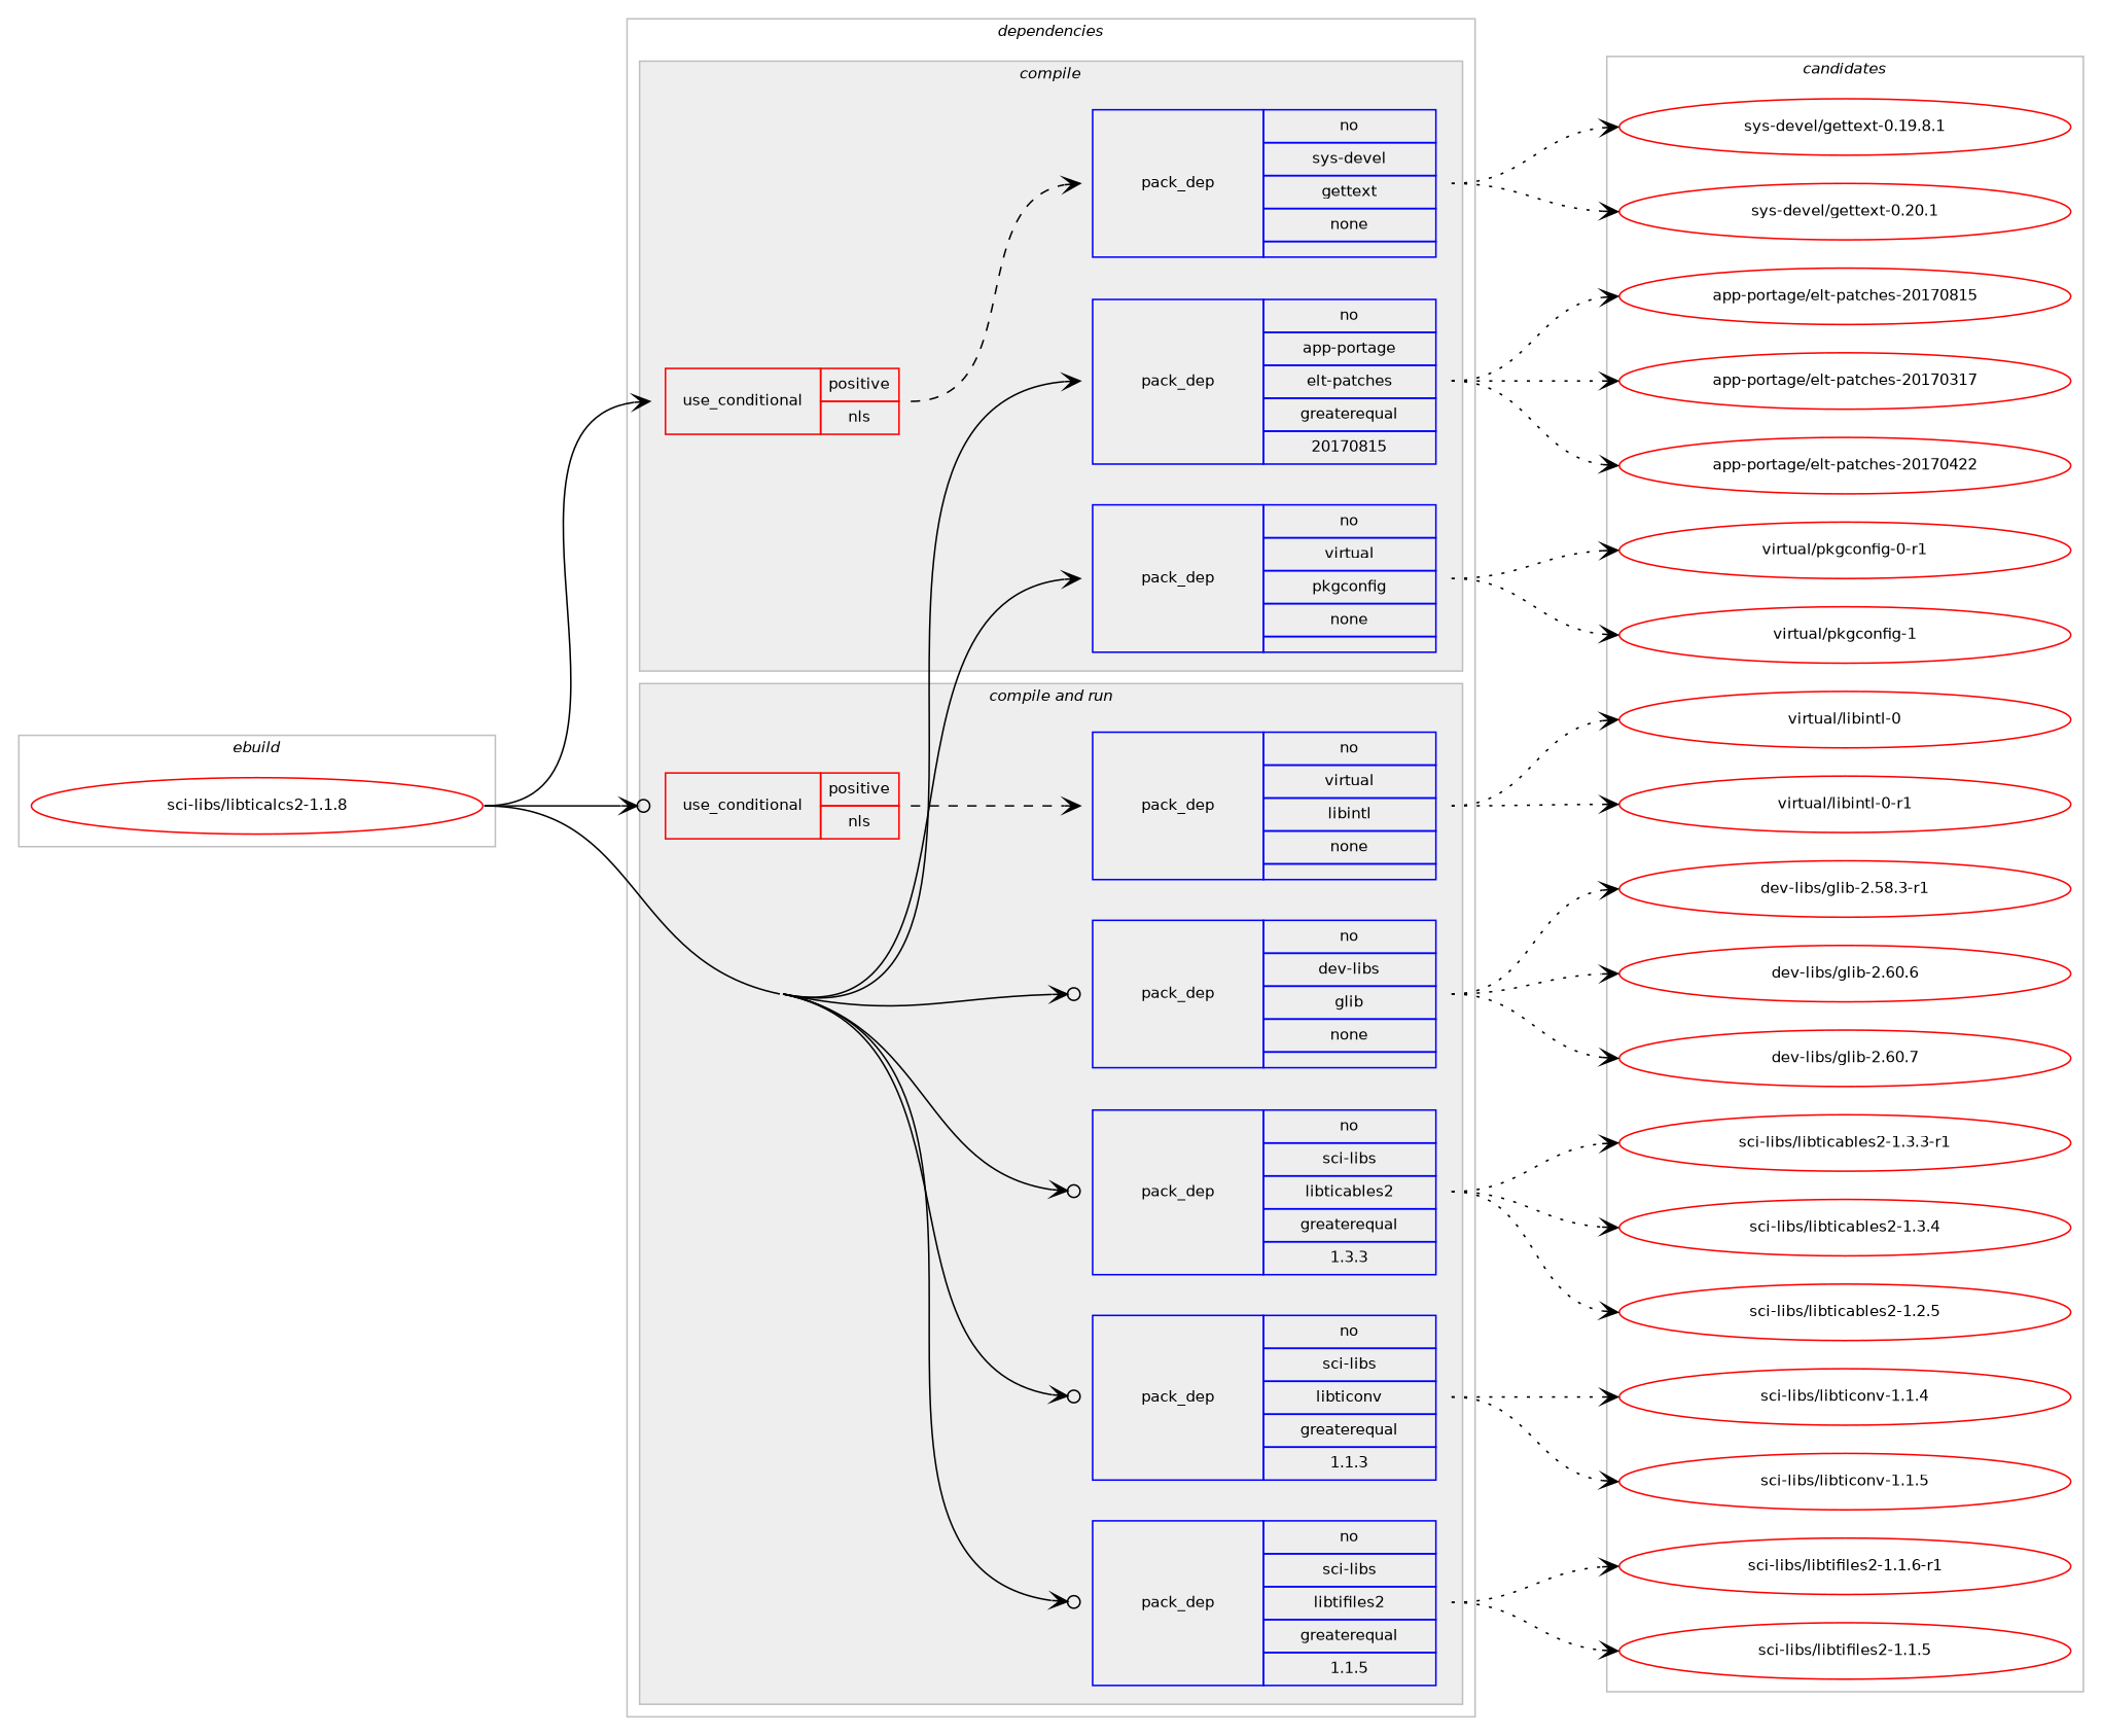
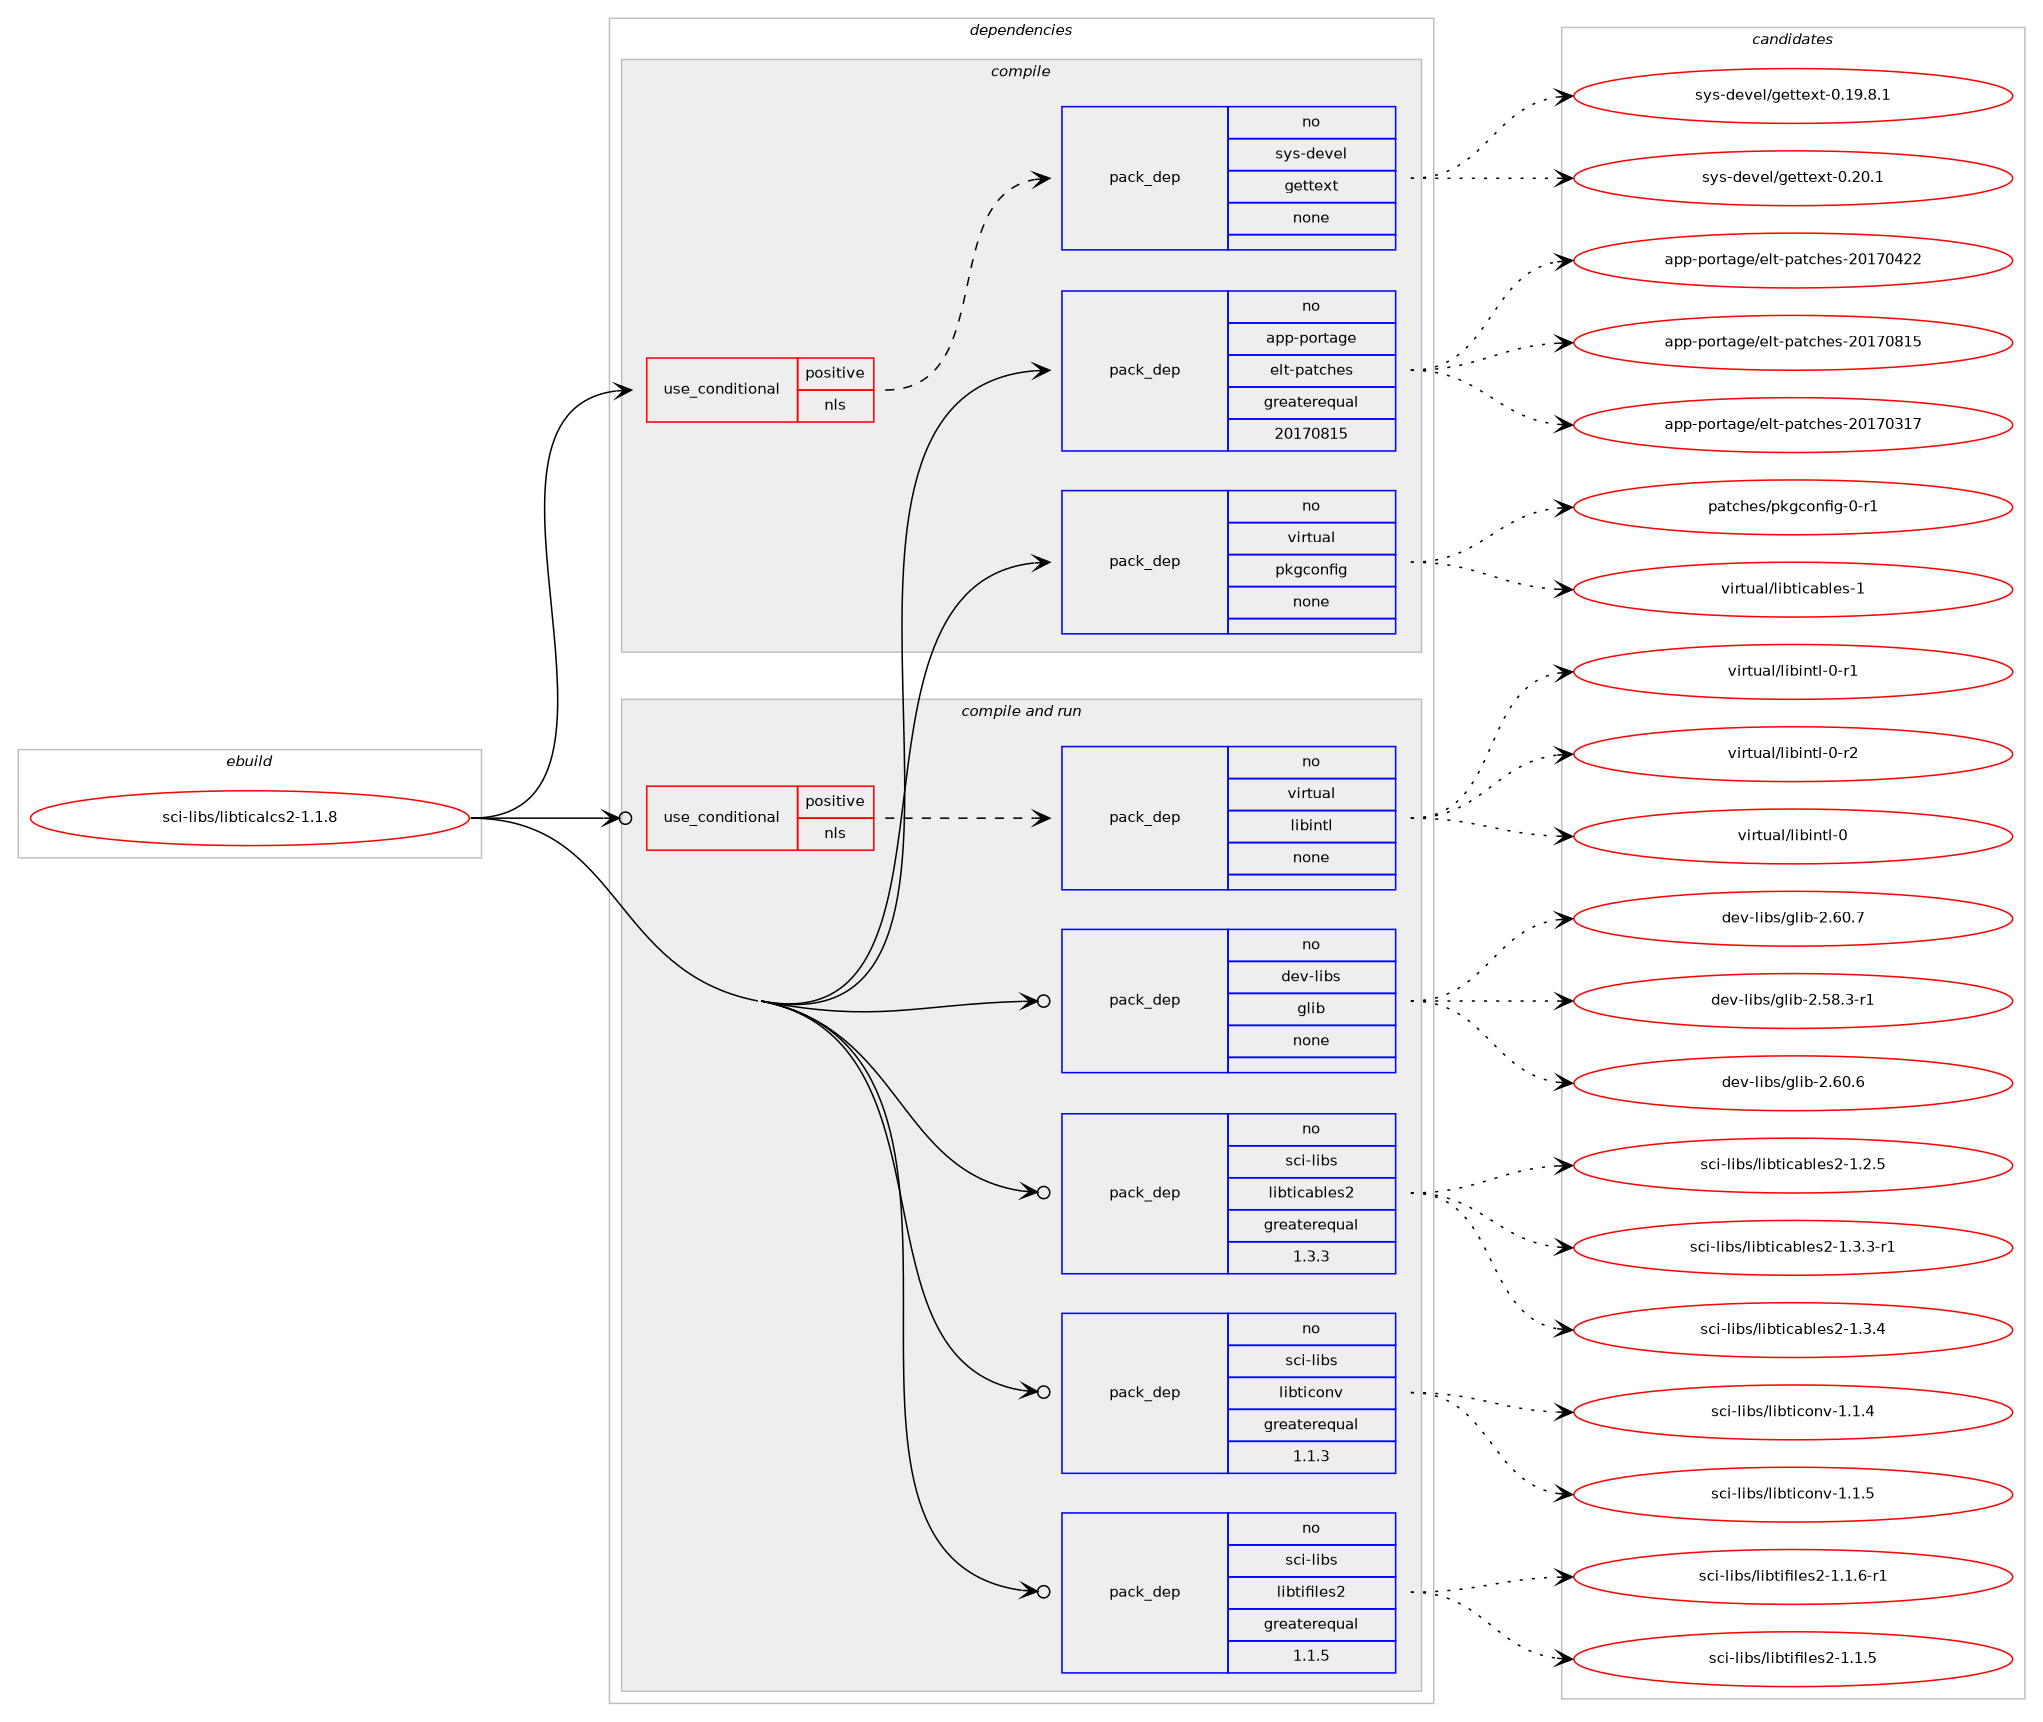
  digraph {
    compound=true
    concentrate=true
    fontname=Helvetica
    fontsize=10
    newrank=true
    rankdir=LR
    ranksep=1.5
    node [color=red fontname=Helvetica fontsize=10]
    edge [arrowhead=vee headport=w style=dotted tailport=e weight=100]
    n1 [label="sci-libs/libticalcs2-1.1.8" width=4]
    n2 [color=blue label=<<TABLE BORDER="0" CELLBORDER="1" CELLSPACING="0" CELLPADDING="4" WIDTH="220"><TR><TD ROWSPAN="6" CELLPADDING="30">pack_dep</TD></TR><TR><TD WIDTH="110">no</TD></TR><TR><TD>sys-devel</TD></TR><TR><TD>gettext</TD></TR><TR><TD>none</TD></TR><TR><TD></TD></TR></TABLE>> shape=none]
    n3 [label=<<TABLE BORDER="0" CELLBORDER="1" CELLSPACING="0" CELLPADDING="4"><TR><TD ROWSPAN="3" CELLPADDING="10">use_conditional</TD></TR><TR><TD>positive</TD></TR><TR><TD>nls</TD></TR></TABLE>> shape=none]
    n4 [color=blue label=<<TABLE BORDER="0" CELLBORDER="1" CELLSPACING="0" CELLPADDING="4" WIDTH="220"><TR><TD ROWSPAN="6" CELLPADDING="30">pack_dep</TD></TR><TR><TD WIDTH="110">no</TD></TR><TR><TD>app-portage</TD></TR><TR><TD>elt-patches</TD></TR><TR><TD>greaterequal</TD></TR><TR><TD>20170815</TD></TR></TABLE>> shape=none]
    n5 [color=blue label=<<TABLE BORDER="0" CELLBORDER="1" CELLSPACING="0" CELLPADDING="4" WIDTH="220"><TR><TD ROWSPAN="6" CELLPADDING="30">pack_dep</TD></TR><TR><TD WIDTH="110">no</TD></TR><TR><TD>virtual</TD></TR><TR><TD>pkgconfig</TD></TR><TR><TD>none</TD></TR><TR><TD></TD></TR></TABLE>> shape=none]
    n6 [color=blue label=<<TABLE BORDER="0" CELLBORDER="1" CELLSPACING="0" CELLPADDING="4" WIDTH="220"><TR><TD ROWSPAN="6" CELLPADDING="30">pack_dep</TD></TR><TR><TD WIDTH="110">no</TD></TR><TR><TD>virtual</TD></TR><TR><TD>libintl</TD></TR><TR><TD>none</TD></TR><TR><TD></TD></TR></TABLE>> shape=none]
    n7 [label=<<TABLE BORDER="0" CELLBORDER="1" CELLSPACING="0" CELLPADDING="4"><TR><TD ROWSPAN="3" CELLPADDING="10">use_conditional</TD></TR><TR><TD>positive</TD></TR><TR><TD>nls</TD></TR></TABLE>> shape=none]
    n8 [color=blue label=<<TABLE BORDER="0" CELLBORDER="1" CELLSPACING="0" CELLPADDING="4" WIDTH="220"><TR><TD ROWSPAN="6" CELLPADDING="30">pack_dep</TD></TR><TR><TD WIDTH="110">no</TD></TR><TR><TD>dev-libs</TD></TR><TR><TD>glib</TD></TR><TR><TD>none</TD></TR><TR><TD></TD></TR></TABLE>> shape=none]
    n9 [color=blue label=<<TABLE BORDER="0" CELLBORDER="1" CELLSPACING="0" CELLPADDING="4" WIDTH="220"><TR><TD ROWSPAN="6" CELLPADDING="30">pack_dep</TD></TR><TR><TD WIDTH="110">no</TD></TR><TR><TD>sci-libs</TD></TR><TR><TD>libticables2</TD></TR><TR><TD>greaterequal</TD></TR><TR><TD>1.3.3</TD></TR></TABLE>> shape=none]
    n10 [color=blue label=<<TABLE BORDER="0" CELLBORDER="1" CELLSPACING="0" CELLPADDING="4" WIDTH="220"><TR><TD ROWSPAN="6" CELLPADDING="30">pack_dep</TD></TR><TR><TD WIDTH="110">no</TD></TR><TR><TD>sci-libs</TD></TR><TR><TD>libticonv</TD></TR><TR><TD>greaterequal</TD></TR><TR><TD>1.1.3</TD></TR></TABLE>> shape=none]
    n11 [color=blue label=<<TABLE BORDER="0" CELLBORDER="1" CELLSPACING="0" CELLPADDING="4" WIDTH="220"><TR><TD ROWSPAN="6" CELLPADDING="30">pack_dep</TD></TR><TR><TD WIDTH="110">no</TD></TR><TR><TD>sci-libs</TD></TR><TR><TD>libtifiles2</TD></TR><TR><TD>greaterequal</TD></TR><TR><TD>1.1.5</TD></TR></TABLE>> shape=none]
    n12 [label="sys-devel/gettext-0.19.8.1" width=4]
    n13 [label="sys-devel/gettext-0.20.1" width=4]
    n14 [label="app-portage/elt-patches-20170317" width=4]
    n15 [label="app-portage/elt-patches-20170422" width=4]
    n16 [label="app-portage/elt-patches-20170815" width=4]
-   n17 [label="virtual/pkgconfig-0-r1" width=4]
-   n18 [label="virtual/pkgconfig-1" width=4]
+   n17 [label="patches/pkgconfig-0-r1" width=4]
+   n18 [label="virtual/libticables-1" width=4]
    n19 [label="virtual/libintl-0" width=4]
    n20 [label="virtual/libintl-0-r1" width=4]
+   n21 [label="virtual/libintl-0-r2" width=4]
    n22 [label="dev-libs/glib-2.58.3-r1" width=4]
    n23 [label="dev-libs/glib-2.60.6" width=4]
    n24 [label="dev-libs/glib-2.60.7" width=4]
    n25 [label="sci-libs/libticables2-1.3.3-r1" width=4]
    n26 [label="sci-libs/libticables2-1.3.4" width=4]
    n27 [label="sci-libs/libticables2-1.2.5" width=4]
    n28 [label="sci-libs/libticonv-1.1.4" width=4]
    n29 [label="sci-libs/libticonv-1.1.5" width=4]
    n30 [label="sci-libs/libtifiles2-1.1.6-r1" width=4]
    n31 [label="sci-libs/libtifiles2-1.1.5" width=4]
    subgraph cluster_1 {
      color=gray
      label=<<i>ebuild</i>>
      rank=same
      n1
    }
    subgraph cluster_2 {
      color=gray
      label=<<i>dependencies</i>>
      subgraph cluster_3 {
        color=gray
        fillcolor="#eeeeee"
        label=<<i>compile</i>>
        style=filled
        subgraph sub_4 {
          color=gray
          fillcolor="#eeeeee"
          label=<<i>compile</i>>
          style=filled
          n3
          subgraph sub_5 {
            color=gray
            fillcolor="#eeeeee"
            label=<<i>compile</i>>
            style=filled
            n2
          }
        }
        subgraph sub_6 {
          color=gray
          fillcolor="#eeeeee"
          label=<<i>compile</i>>
          style=filled
          n4
        }
        subgraph sub_7 {
          color=gray
          fillcolor="#eeeeee"
          label=<<i>compile</i>>
          style=filled
          n5
        }
      }
      subgraph cluster_8 {
        color=gray
        fillcolor="#eeeeee"
        label=<<i>compile and run</i>>
        style=filled
        subgraph sub_9 {
          color=gray
          fillcolor="#eeeeee"
          label=<<i>compile and run</i>>
          style=filled
          n7
          subgraph sub_10 {
            color=gray
            fillcolor="#eeeeee"
            label=<<i>compile and run</i>>
            style=filled
            n6
          }
        }
        subgraph sub_11 {
          color=gray
          fillcolor="#eeeeee"
          label=<<i>compile and run</i>>
          style=filled
          n8
        }
        subgraph sub_12 {
          color=gray
          fillcolor="#eeeeee"
          label=<<i>compile and run</i>>
          style=filled
          n9
        }
        subgraph sub_13 {
          color=gray
          fillcolor="#eeeeee"
          label=<<i>compile and run</i>>
          style=filled
          n10
        }
        subgraph sub_14 {
          color=gray
          fillcolor="#eeeeee"
          label=<<i>compile and run</i>>
          style=filled
          n11
        }
      }
      subgraph cluster_15 {
        color=gray
        fillcolor="#eeeeee"
        label=<<i>run</i>>
        style=filled
      }
    }
    subgraph cluster_16 {
      color=gray
      label=<<i>candidates</i>>
      rank=same
      subgraph sub_17 {
        color=black
        label=<<i>candidates</i>>
        nodesep=1
        rank=same
        n12
        n13
      }
      subgraph sub_18 {
        color=black
        label=<<i>candidates</i>>
        nodesep=1
        rank=same
        n14
        n15
        n16
      }
      subgraph sub_19 {
        color=black
        label=<<i>candidates</i>>
        nodesep=1
        rank=same
        n17
        n18
      }
      subgraph sub_20 {
        color=black
        label=<<i>candidates</i>>
        nodesep=1
        rank=same
        n19
        n20
+       n21
      }
      subgraph sub_21 {
        color=black
        label=<<i>candidates</i>>
        nodesep=1
        rank=same
        n22
        n23
        n24
      }
      subgraph sub_22 {
        color=black
        label=<<i>candidates</i>>
        nodesep=1
        rank=same
        n25
        n26
        n27
      }
      subgraph sub_23 {
        color=black
        label=<<i>candidates</i>>
        nodesep=1
        rank=same
        n28
        n29
      }
      subgraph sub_24 {
        color=black
        label=<<i>candidates</i>>
        nodesep=1
        rank=same
        n30
        n31
      }
    }
    n1 -> n3 [style=solid weight=20]
    n1 -> n4 [style=solid weight=20]
    n1 -> n5 [style=solid weight=20]
    n1 -> n7 [arrowhead=odotvee style=solid weight=20]
    n1 -> n8 [arrowhead=odotvee style=solid weight=20]
    n1 -> n9 [arrowhead=odotvee style=solid weight=20]
    n1 -> n10 [arrowhead=odotvee style=solid weight=20]
    n1 -> n11 [arrowhead=odotvee style=solid weight=20]
    n2 -> n12
    n2 -> n13
    n3 -> n2 [style=dashed weight=20]
    n4 -> n14
    n4 -> n15
    n4 -> n16
    n5 -> n17
    n5 -> n18
    n6 -> n19
    n6 -> n20
+   n6 -> n21
    n7 -> n6 [style=dashed weight=20]
    n8 -> n22
    n8 -> n23
    n8 -> n24
    n9 -> n25
    n9 -> n26
    n9 -> n27
    n10 -> n28
    n10 -> n29
    n11 -> n30
    n11 -> n31
  }
